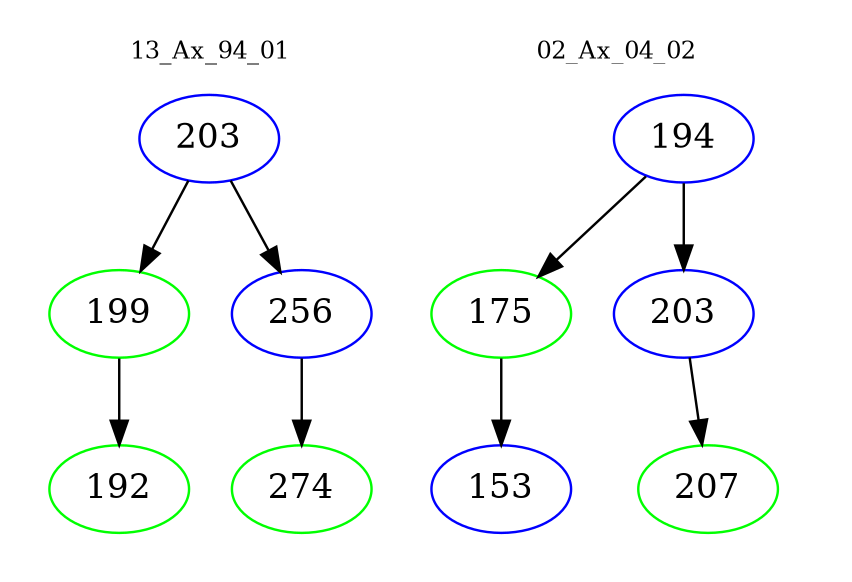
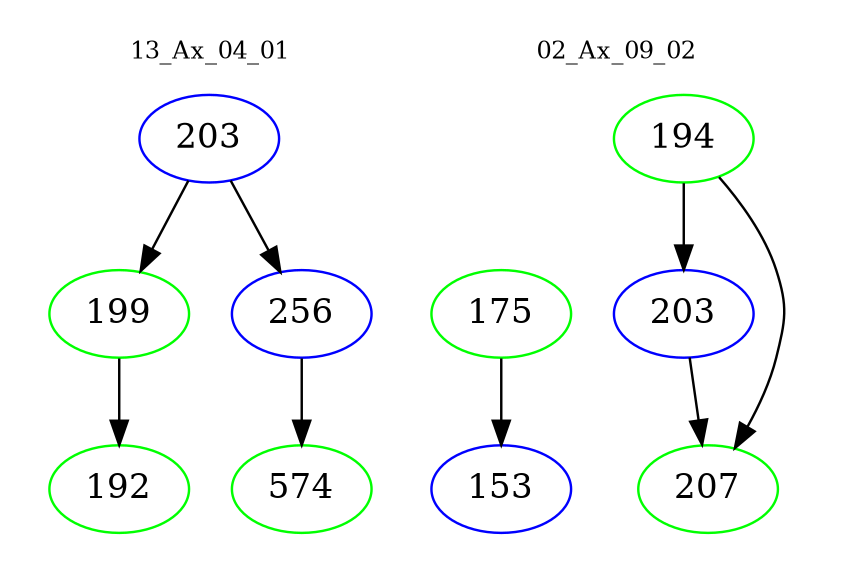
  digraph {
    node [color=blue]
    edge [color=black]
    n1 [label=203]
    n2 [color=green label=199]
    n3 [label=256]
    n4 [color=green label=192]
-   n5 [color=green label=274]
-   n6 [label=194]
+   n5 [color=green label=574]
+   n6 [color=green label=194]
    n7 [color=green label=175]
    n8 [label=203]
    n9 [label=153]
    n10 [color=green label=207]
    subgraph cluster_1 {
      color=white
      fontsize=10
-     label="13_Ax_94_01"
+     label="13_Ax_04_01"
      n1
      n2
      n3
      n4
      n5
    }
    subgraph cluster_2 {
      color=white
      fontsize=10
-     label="02_Ax_04_02"
+     label="02_Ax_09_02"
      n6
      n7
      n8
      n9
      n10
    }
    n1 -> n2
    n1 -> n3
    n2 -> n4
    n3 -> n5
-   n6 -> n7
+   n6 -> n10
    n6 -> n8
    n7 -> n9
    n8 -> n10
  }
